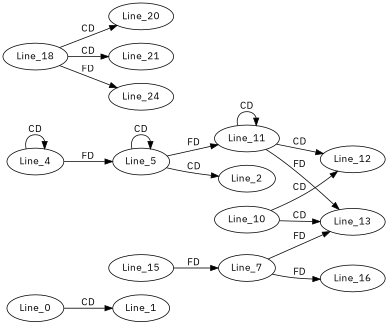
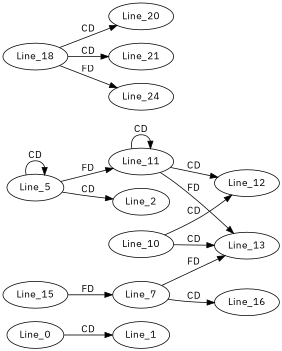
  digraph {
    fontname="IBM Plex Sans"
    rankdir=LR
    node [fontname="IBM Plex Sans"]
    edge [fontname="IBM Plex Sans"]
    Line_0
    Line_1
-   Line_4
    Line_5
    Line_2
    Line_11
    Line_12
    Line_13
    Line_10
    Line_7
    Line_16
    Line_15
    Line_18
    Line_20
    Line_21
    Line_24
    Line_0 -> Line_1 [label=CD]
-   Line_4 -> Line_4 [label=CD]
-   Line_4 -> Line_5 [label=FD]
    Line_5 -> Line_5 [label=CD]
    Line_5 -> Line_2 [label=CD]
    Line_5 -> Line_11 [label=FD]
    Line_11 -> Line_11 [label=CD]
    Line_11 -> Line_12 [label=CD]
    Line_11 -> Line_13 [label=FD]
    Line_10 -> Line_12 [label=CD]
    Line_10 -> Line_13 [label=CD]
    Line_7 -> Line_13 [label=FD]
-   Line_7 -> Line_16 [label=FD]
+   Line_7 -> Line_16 [label=CD]
    Line_15 -> Line_7 [label=FD]
    Line_18 -> Line_20 [label=CD]
    Line_18 -> Line_21 [label=CD]
    Line_18 -> Line_24 [label=FD]
  }
